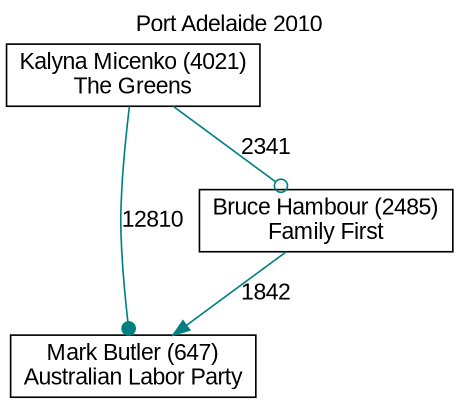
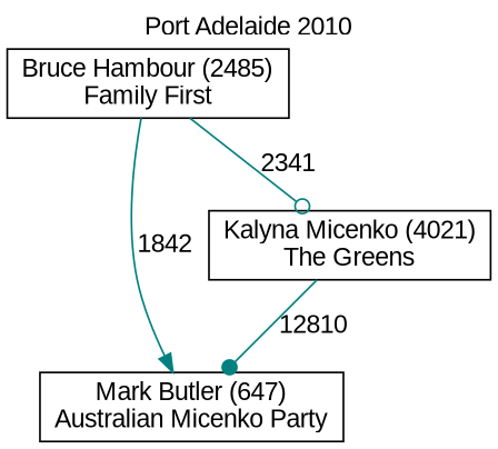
  digraph {
    fontname="Liberation Sans"
    label="Port Adelaide 2010"
    labelloc=t
    mclimit=10
    node [fontname="Liberation Sans" shape=box]
    edge [color=teal fontname="Liberation Sans"]
-   n1 [label="Mark Butler (647)\nAustralian Labor Party"]
+   n1 [label="Mark Butler (647)\nAustralian Micenko Party"]
    n2 [label="Kalyna Micenko (4021)\nThe Greens"]
    n3 [label="Bruce Hambour (2485)\nFamily First"]
    n2 -> n1 [arrowhead=dot label=12810]
    n3 -> n1 [arrowhead=normal label=1842]
-   n2 -> n3 [arrowhead=odot label=2341]
+   n3 -> n2 [arrowhead=odot label=2341]
  }
